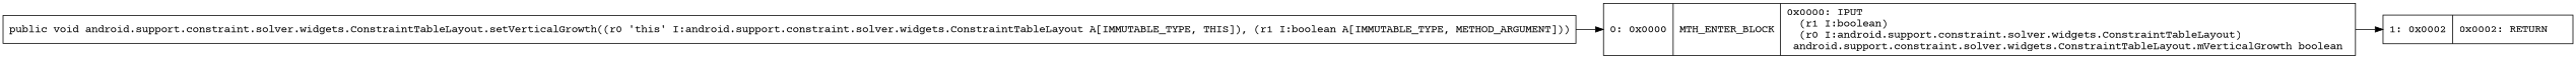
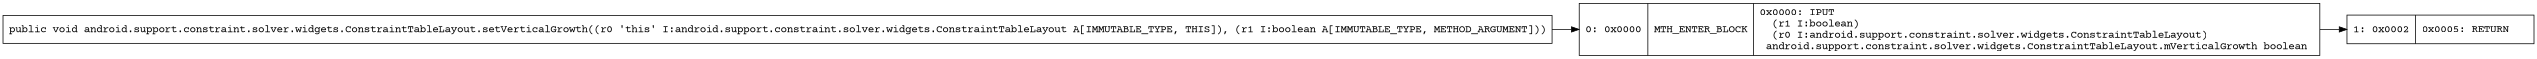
  digraph {
    rankdir=LR
    fontname="Courier Prime"
    node [shape=record fontname="Courier Prime"]
    edge [fontname="Courier Prime"]
    n1 [label="{0\:\ 0x0000|MTH_ENTER_BLOCK\l|0x0000: IPUT  \l  (r1 I:boolean)\l  (r0 I:android.support.constraint.solver.widgets.ConstraintTableLayout)\l android.support.constraint.solver.widgets.ConstraintTableLayout.mVerticalGrowth boolean \l}"]
-   n2 [label="{1\:\ 0x0002|0x0002: RETURN   \l}"]
+   n2 [label="{1\:\ 0x0002|0x0005: RETURN   \l}"]
    n3 [label="{public void android.support.constraint.solver.widgets.ConstraintTableLayout.setVerticalGrowth((r0 'this' I:android.support.constraint.solver.widgets.ConstraintTableLayout A[IMMUTABLE_TYPE, THIS]), (r1 I:boolean A[IMMUTABLE_TYPE, METHOD_ARGUMENT])) }"]
    n1 -> n2
    n3 -> n1
  }
